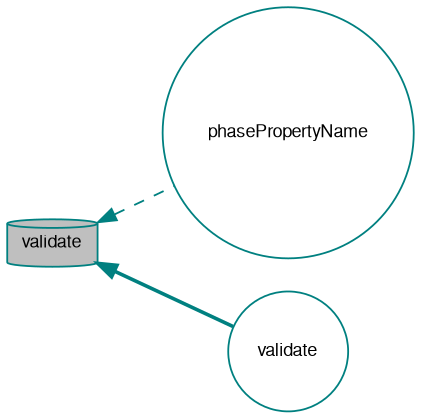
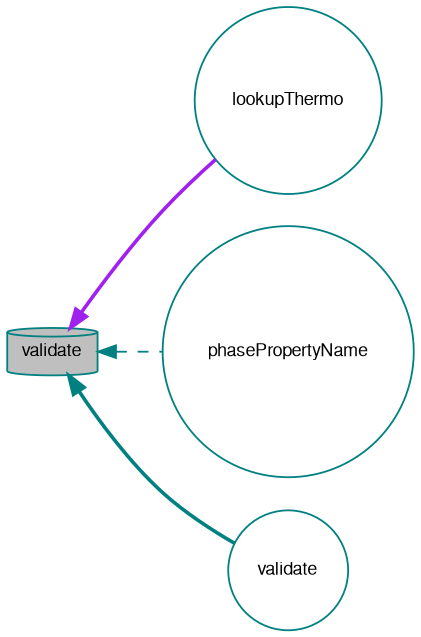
  digraph {
    rankdir=LR
    node [color=teal fontname=FreeSans fontsize=10 shape=circle]
    edge [color=teal dir=back fontname=FreeSans fontsize=10 labelfontname=FreeSans labelfontsize=10 style=bold]
    n1 [fillcolor=grey75 fontcolor=black height=0.2 label=validate shape=cylinder style=filled width=0.4]
+   n2 [height=0.2 label=lookupThermo width=0.4]
    n3 [height=0.2 label=phasePropertyName width=0.4]
    n4 [height=0.2 label=validate width=0.4]
+   n1 -> n2 [color=purple]
    n1 -> n3 [style=dashed]
    n1 -> n4
  }
